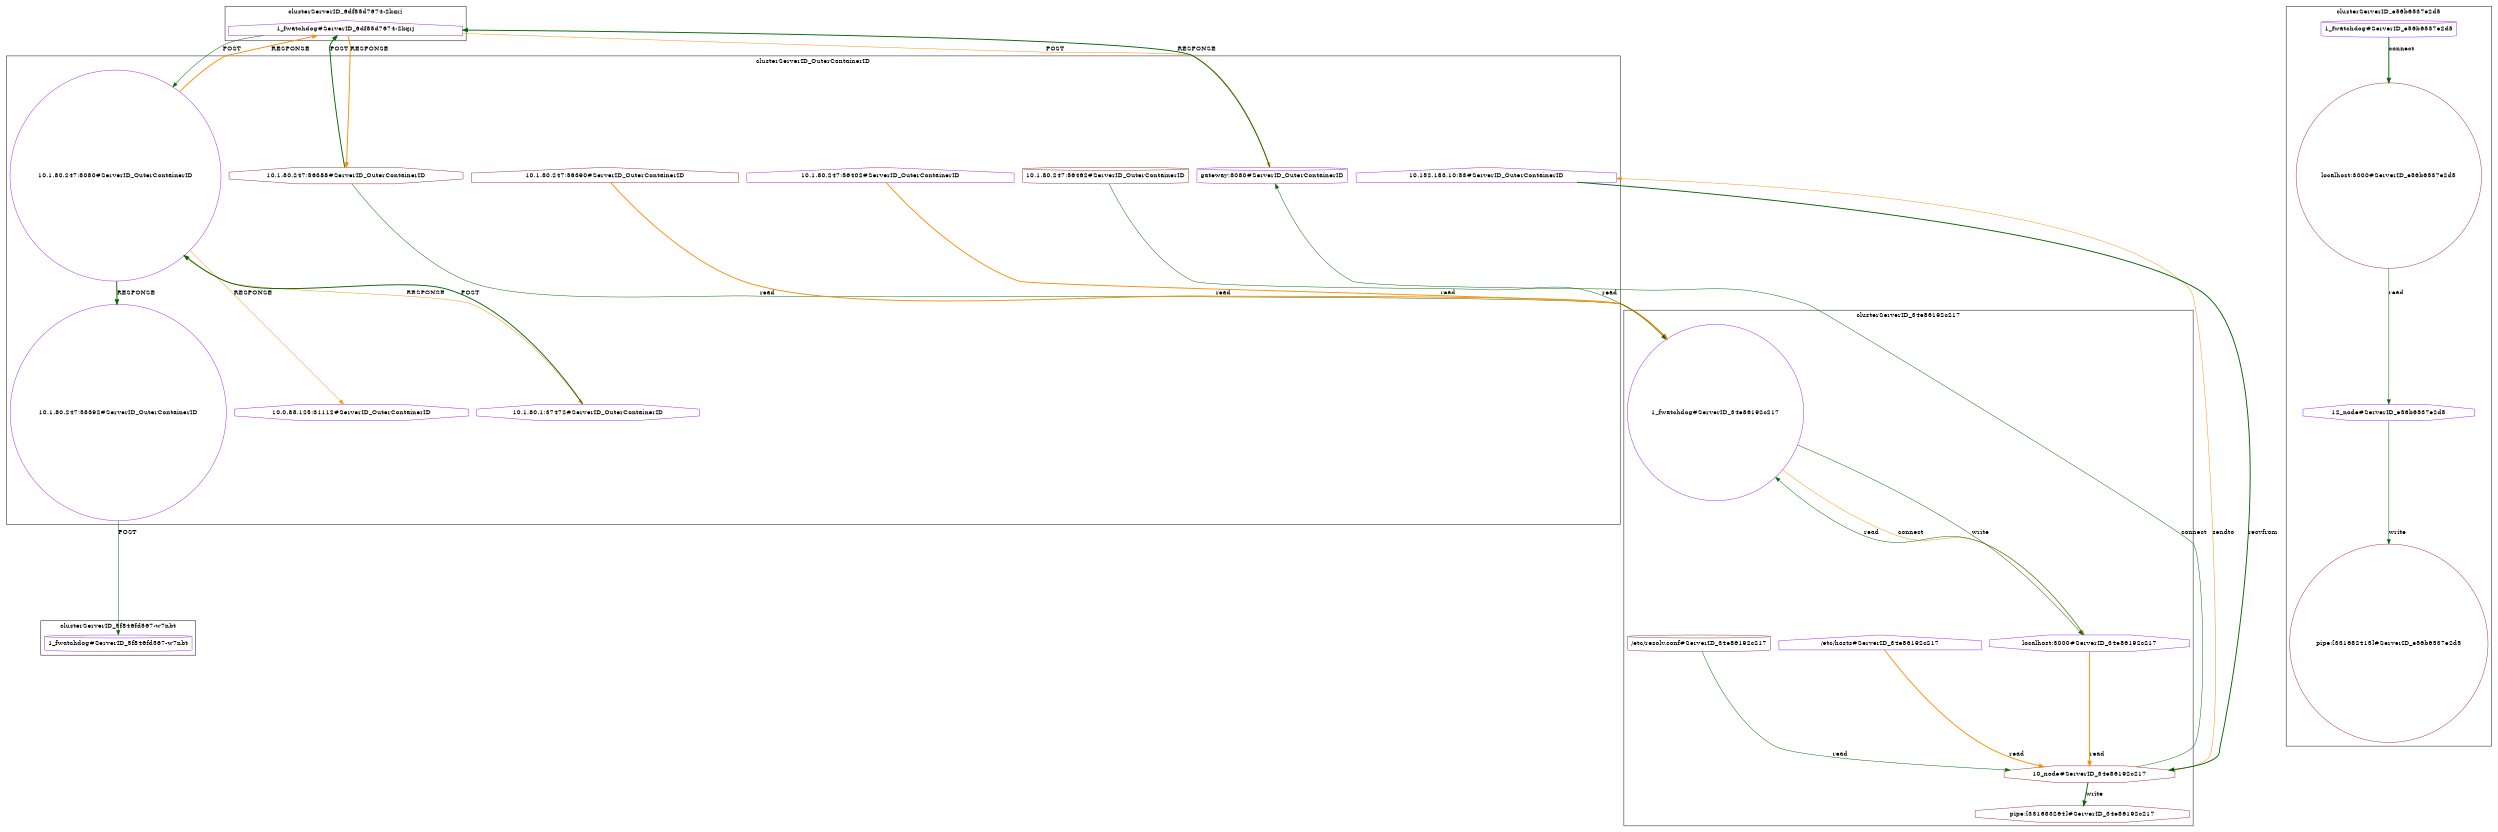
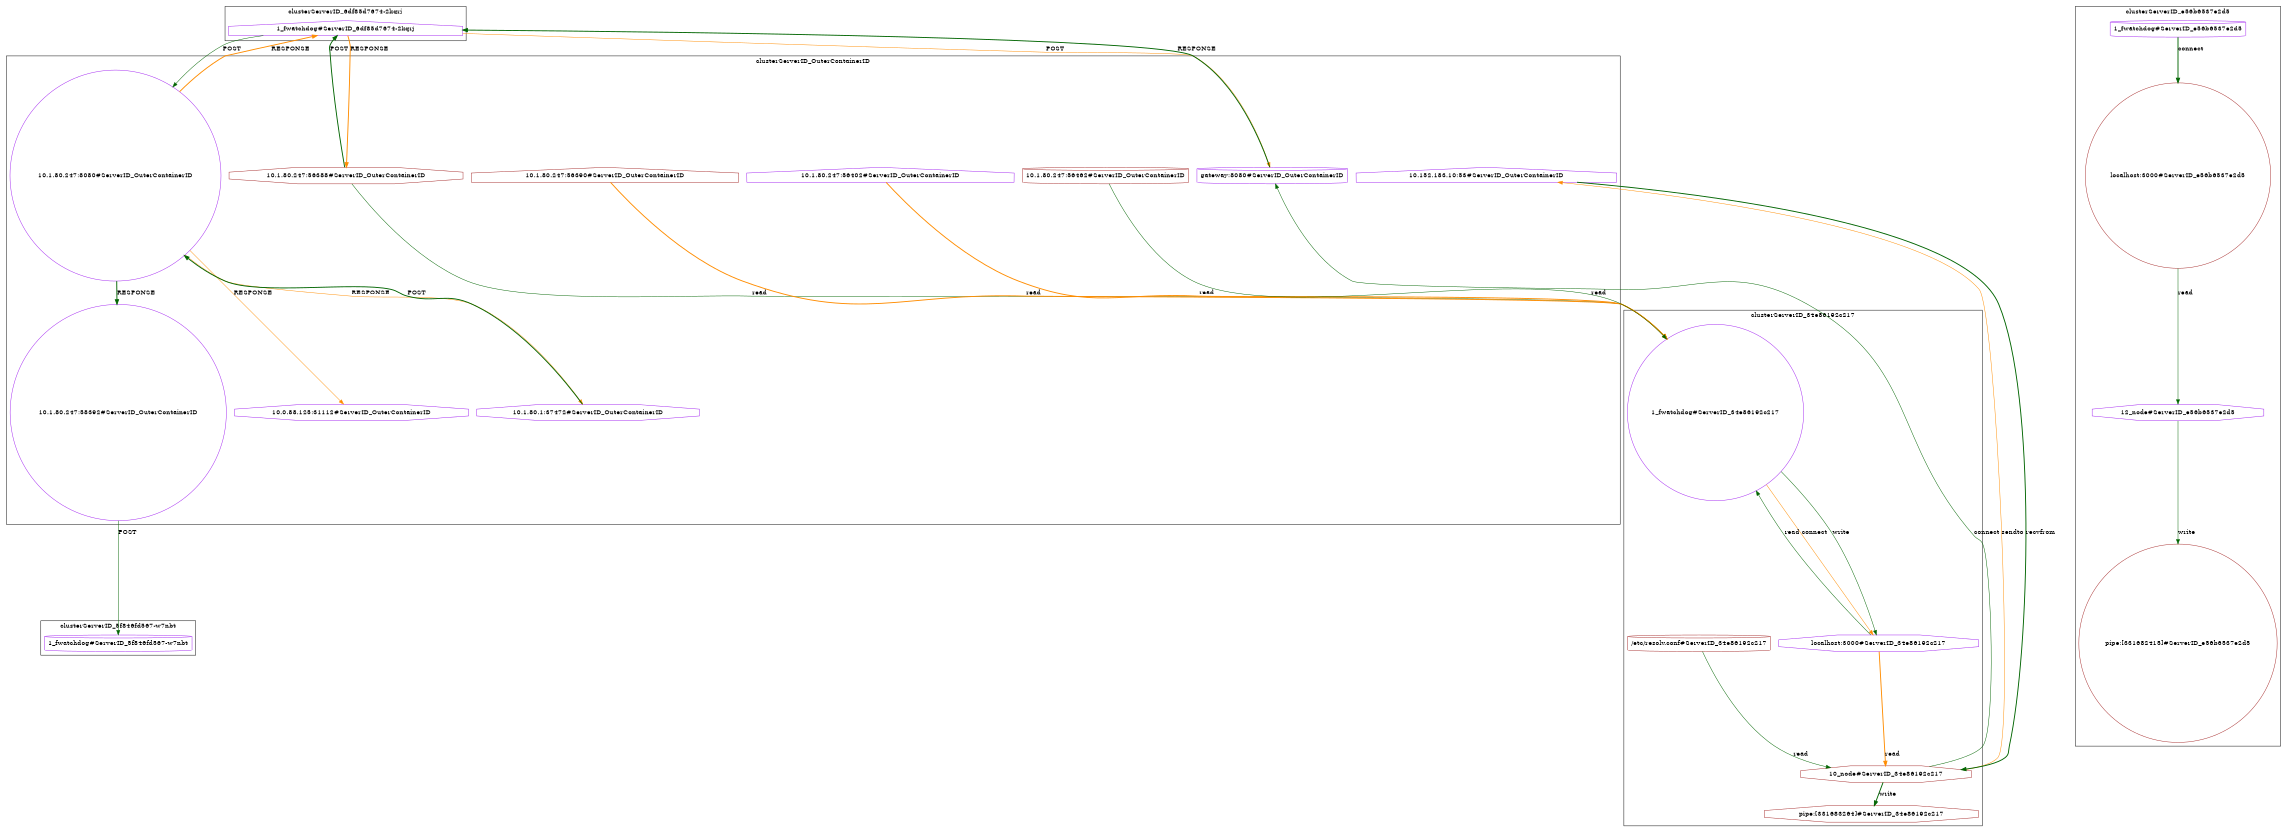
  digraph {
    node [color=purple shape=octagon]
    edge [color=darkgreen style=solid]
    "1_fwatchdog#ServerID_34e86192c217" [shape=circle]
    "localhost:3000#ServerID_34e86192c217"
    "10_node#ServerID_34e86192c217" [color=brown]
    "pipe:[331683264]#ServerID_34e86192c217" [color=brown]
-   "/etc/hosts#ServerID_34e86192c217" [shape=house]
    "/etc/resolv.conf#ServerID_34e86192c217" [color=brown shape=cylinder]
    "1_fwatchdog#ServerID_5f846fd567-w7nbt" [shape=cylinder]
    "1_fwatchdog#ServerID_6df85d7674-2kqrj" [shape=house]
    "10.1.80.247:58392#ServerID_OuterContainerID" [shape=circle]
    "10.1.80.247:56388#ServerID_OuterContainerID" [color=brown]
    "10.1.80.247:8080#ServerID_OuterContainerID" [shape=circle]
    "gateway:8080#ServerID_OuterContainerID" [shape=cylinder]
    "10.1.80.247:56390#ServerID_OuterContainerID" [color=brown shape=house]
    "10.1.80.247:56402#ServerID_OuterContainerID" [shape=house]
    "10.152.183.10:53#ServerID_OuterContainerID" [shape=house]
    "10.1.80.247:56462#ServerID_OuterContainerID" [color=brown shape=cylinder]
    "10.1.80.1:37472#ServerID_OuterContainerID"
    "10.0.88.125:31112#ServerID_OuterContainerID"
    "1_fwatchdog#ServerID_e56b6537e2d5" [shape=cylinder]
    "localhost:3000#ServerID_e56b6537e2d5" [color=brown shape=circle]
    "12_node#ServerID_e56b6537e2d5"
    "pipe:[331682415]#ServerID_e56b6537e2d5" [color=brown shape=circle]
    subgraph cluster_1 {
      label=clusterServerID_34e86192c217
      "1_fwatchdog#ServerID_34e86192c217"
      "localhost:3000#ServerID_34e86192c217"
      "10_node#ServerID_34e86192c217"
      "pipe:[331683264]#ServerID_34e86192c217"
-     "/etc/hosts#ServerID_34e86192c217"
      "/etc/resolv.conf#ServerID_34e86192c217"
    }
    subgraph cluster_2 {
      label="clusterServerID_5f846fd567-w7nbt"
      "1_fwatchdog#ServerID_5f846fd567-w7nbt"
    }
    subgraph cluster_3 {
      label="clusterServerID_6df85d7674-2kqrj"
      "1_fwatchdog#ServerID_6df85d7674-2kqrj"
    }
    subgraph cluster_4 {
      label=clusterServerID_OuterContainerID
      "10.1.80.247:58392#ServerID_OuterContainerID"
      "10.1.80.247:56388#ServerID_OuterContainerID"
      "10.1.80.247:8080#ServerID_OuterContainerID"
      "gateway:8080#ServerID_OuterContainerID"
      "10.1.80.247:56390#ServerID_OuterContainerID"
      "10.1.80.247:56402#ServerID_OuterContainerID"
      "10.152.183.10:53#ServerID_OuterContainerID"
      "10.1.80.247:56462#ServerID_OuterContainerID"
      "10.1.80.1:37472#ServerID_OuterContainerID"
      "10.0.88.125:31112#ServerID_OuterContainerID"
    }
    subgraph cluster_5 {
      label=clusterServerID_e56b6537e2d5
      "1_fwatchdog#ServerID_e56b6537e2d5"
      "localhost:3000#ServerID_e56b6537e2d5"
      "12_node#ServerID_e56b6537e2d5"
      "pipe:[331682415]#ServerID_e56b6537e2d5"
    }
    "1_fwatchdog#ServerID_34e86192c217" -> "localhost:3000#ServerID_34e86192c217" [color=darkorange label=connect]
    "1_fwatchdog#ServerID_34e86192c217" -> "localhost:3000#ServerID_34e86192c217" [label=write]
    "localhost:3000#ServerID_34e86192c217" -> "1_fwatchdog#ServerID_34e86192c217" [label=read]
    "localhost:3000#ServerID_34e86192c217" -> "10_node#ServerID_34e86192c217" [color=darkorange label=read style=bold]
    "10_node#ServerID_34e86192c217" -> "pipe:[331683264]#ServerID_34e86192c217" [label=write style=bold]
    "10_node#ServerID_34e86192c217" -> "gateway:8080#ServerID_OuterContainerID" [label=connect]
    "10_node#ServerID_34e86192c217" -> "10.152.183.10:53#ServerID_OuterContainerID" [color=darkorange label=sendto]
-   "/etc/hosts#ServerID_34e86192c217" -> "10_node#ServerID_34e86192c217" [color=darkorange label=read style=bold]
    "/etc/resolv.conf#ServerID_34e86192c217" -> "10_node#ServerID_34e86192c217" [label=read]
    "1_fwatchdog#ServerID_6df85d7674-2kqrj" -> "10.1.80.247:56388#ServerID_OuterContainerID" [color=darkorange label=RESPONSE style=bold]
    "1_fwatchdog#ServerID_6df85d7674-2kqrj" -> "10.1.80.247:8080#ServerID_OuterContainerID" [label=POST]
    "1_fwatchdog#ServerID_6df85d7674-2kqrj" -> "gateway:8080#ServerID_OuterContainerID" [color=darkorange label=POST]
    "10.1.80.247:58392#ServerID_OuterContainerID" -> "1_fwatchdog#ServerID_5f846fd567-w7nbt" [label=POST]
    "10.1.80.247:56388#ServerID_OuterContainerID" -> "1_fwatchdog#ServerID_34e86192c217" [label=read]
    "10.1.80.247:56388#ServerID_OuterContainerID" -> "1_fwatchdog#ServerID_6df85d7674-2kqrj" [label=POST style=bold]
    "10.1.80.247:8080#ServerID_OuterContainerID" -> "1_fwatchdog#ServerID_6df85d7674-2kqrj" [color=darkorange label=RESPONSE style=bold]
    "10.1.80.247:8080#ServerID_OuterContainerID" -> "10.1.80.247:58392#ServerID_OuterContainerID" [label=RESPONSE style=bold]
    "10.1.80.247:8080#ServerID_OuterContainerID" -> "10.1.80.1:37472#ServerID_OuterContainerID" [color=darkorange label=RESPONSE]
    "10.1.80.247:8080#ServerID_OuterContainerID" -> "10.0.88.125:31112#ServerID_OuterContainerID" [color=darkorange label=RESPONSE]
    "gateway:8080#ServerID_OuterContainerID" -> "1_fwatchdog#ServerID_6df85d7674-2kqrj" [label=RESPONSE style=bold]
    "10.1.80.247:56390#ServerID_OuterContainerID" -> "1_fwatchdog#ServerID_34e86192c217" [color=darkorange label=read style=bold]
    "10.1.80.247:56402#ServerID_OuterContainerID" -> "1_fwatchdog#ServerID_34e86192c217" [color=darkorange label=read style=bold]
    "10.152.183.10:53#ServerID_OuterContainerID" -> "10_node#ServerID_34e86192c217" [label=recvfrom style=bold]
    "10.1.80.247:56462#ServerID_OuterContainerID" -> "1_fwatchdog#ServerID_34e86192c217" [label=read]
    "10.1.80.1:37472#ServerID_OuterContainerID" -> "10.1.80.247:8080#ServerID_OuterContainerID" [label=POST style=bold]
    "1_fwatchdog#ServerID_e56b6537e2d5" -> "localhost:3000#ServerID_e56b6537e2d5" [label=connect style=bold]
    "localhost:3000#ServerID_e56b6537e2d5" -> "12_node#ServerID_e56b6537e2d5" [label=read]
    "12_node#ServerID_e56b6537e2d5" -> "pipe:[331682415]#ServerID_e56b6537e2d5" [label=write]
  }
